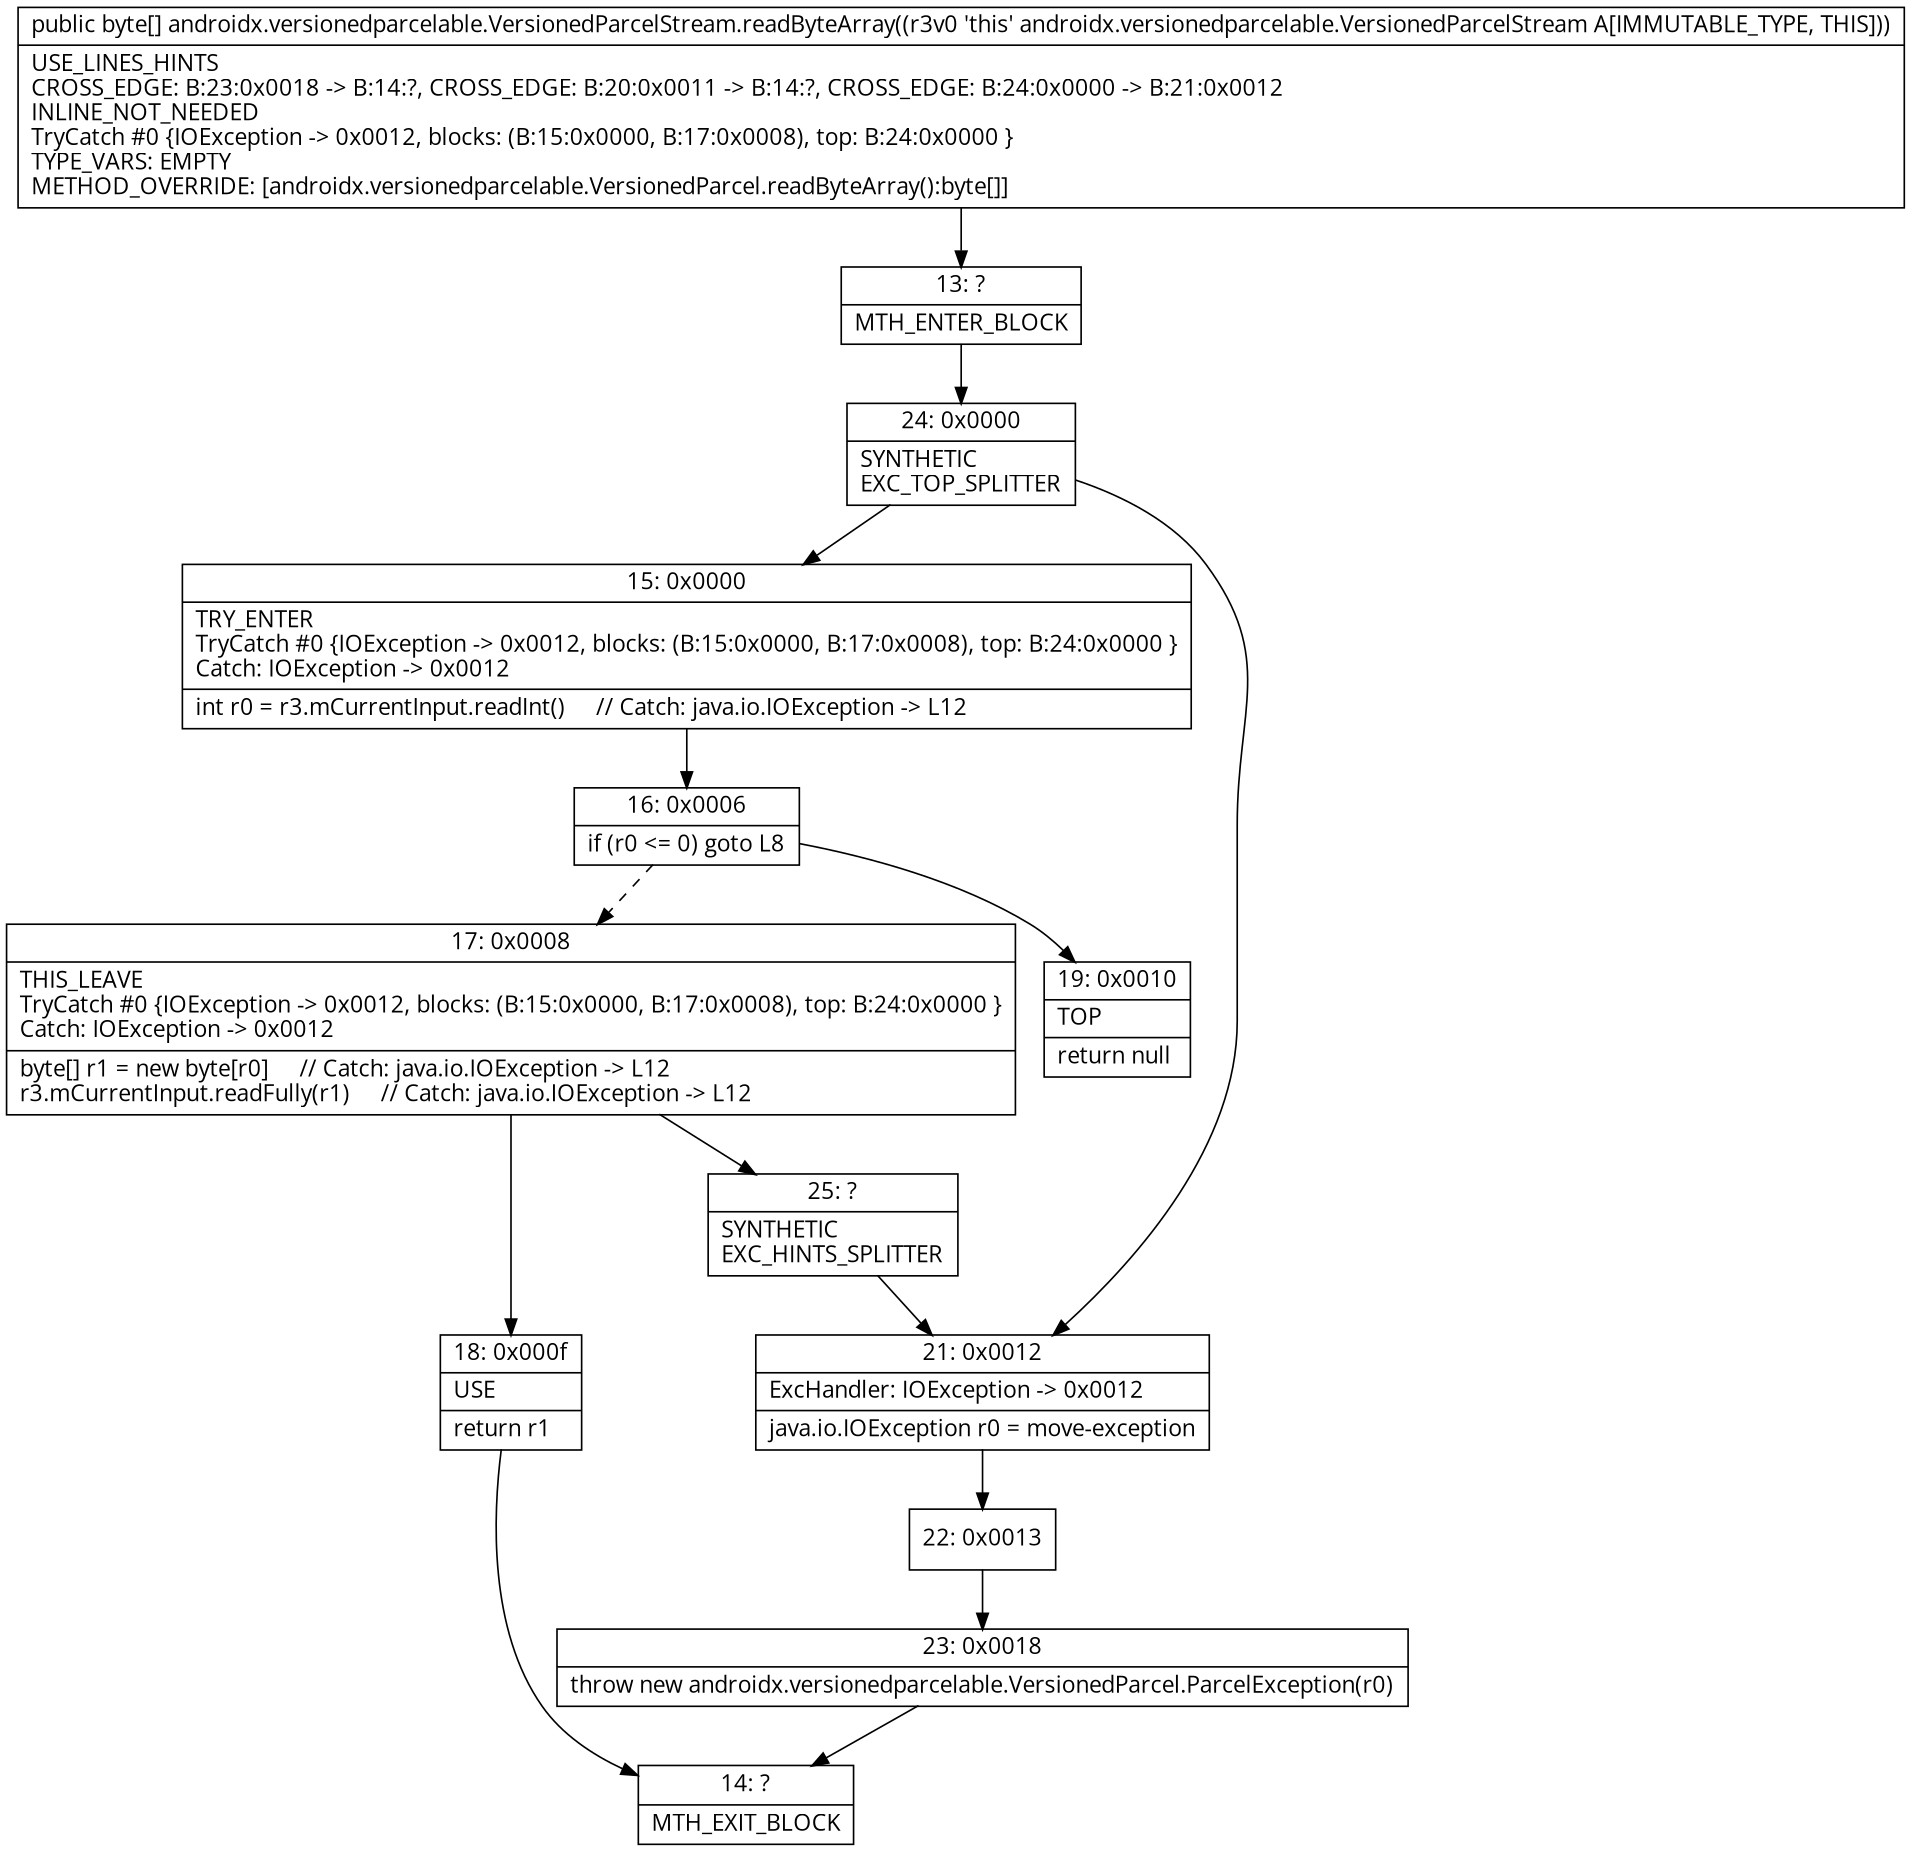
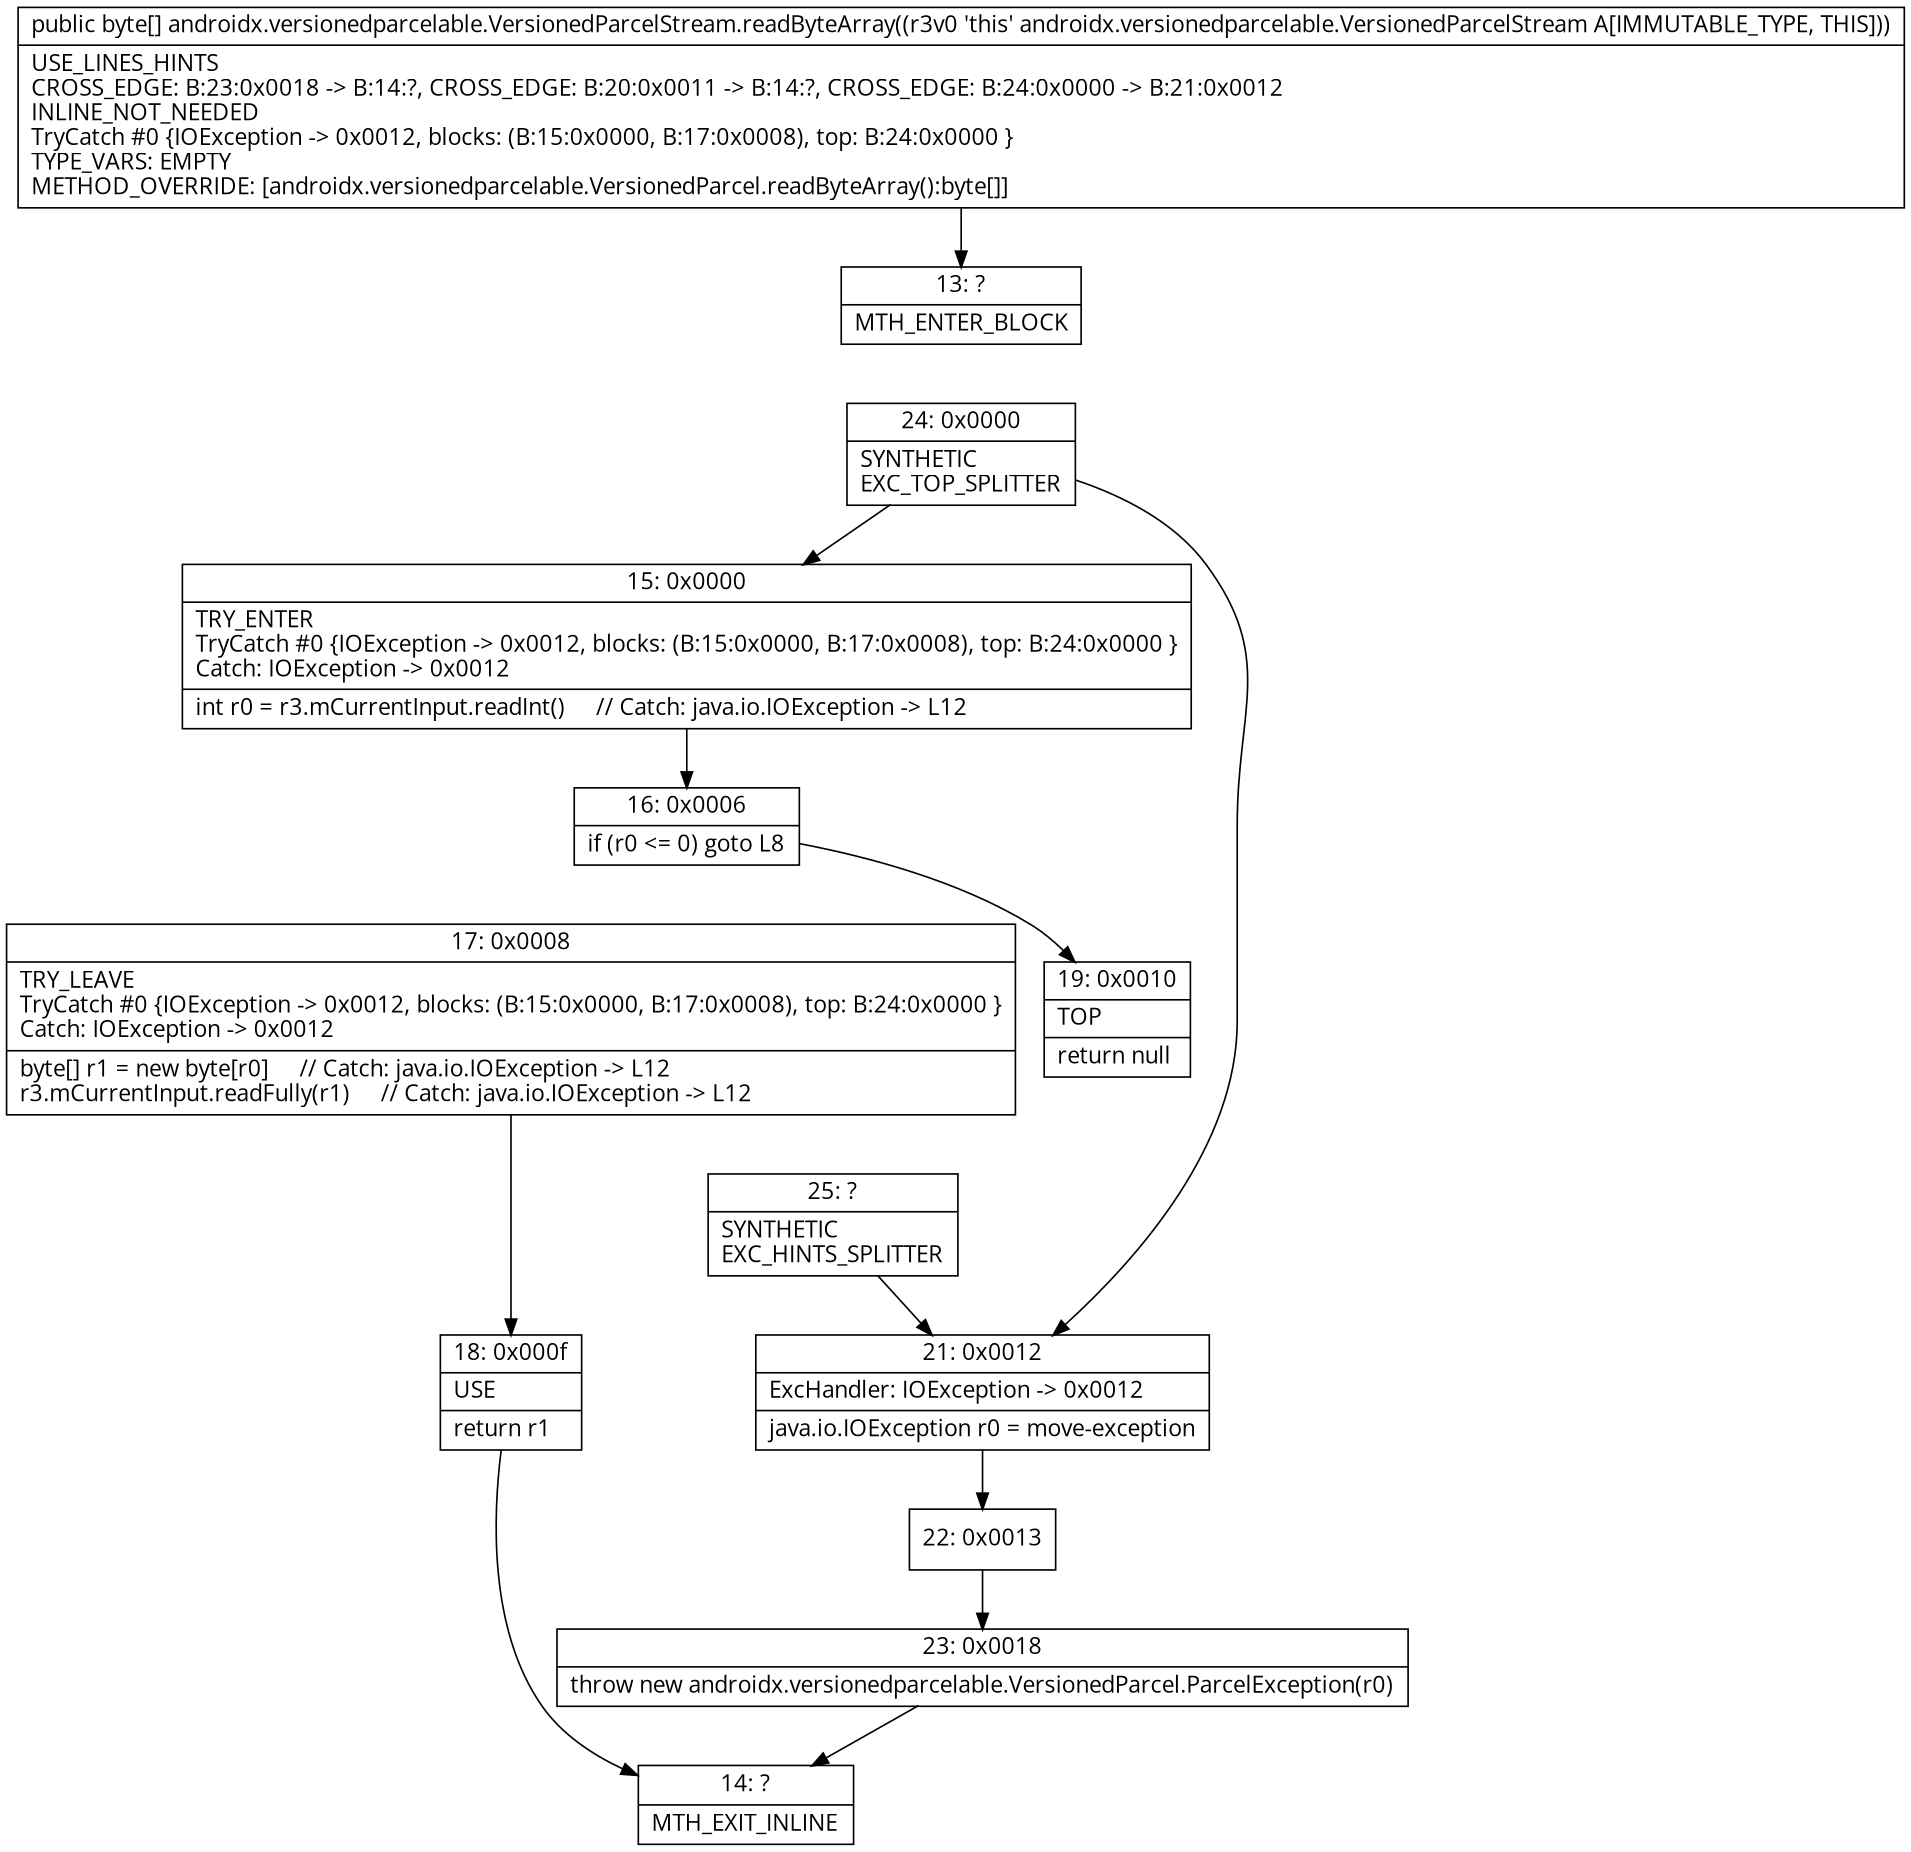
  digraph {
    fontname="Open Sans"
    node [fontname="Open Sans" shape=record]
    edge [fontname="Open Sans"]
    n1 [label="{13\:\ ?|MTH_ENTER_BLOCK\l}"]
    n2 [label="{24\:\ 0x0000|SYNTHETIC\lEXC_TOP_SPLITTER\l}"]
    n3 [label="{15\:\ 0x0000|TRY_ENTER\lTryCatch #0 \{IOException \-\> 0x0012, blocks: (B:15:0x0000, B:17:0x0008), top: B:24:0x0000 \}\lCatch: IOException \-\> 0x0012\l|int r0 = r3.mCurrentInput.readInt()     \/\/ Catch: java.io.IOException \-\> L12\l}"]
    n4 [label="{21\:\ 0x0012|ExcHandler: IOException \-\> 0x0012\l|java.io.IOException r0 = move\-exception\l}"]
    n5 [label="{16\:\ 0x0006|if (r0 \<= 0) goto L8\l}"]
    n6 [label="{22\:\ 0x0013}"]
-   n7 [label="{17\:\ 0x0008|THIS_LEAVE\lTryCatch #0 \{IOException \-\> 0x0012, blocks: (B:15:0x0000, B:17:0x0008), top: B:24:0x0000 \}\lCatch: IOException \-\> 0x0012\l|byte[] r1 = new byte[r0]     \/\/ Catch: java.io.IOException \-\> L12\lr3.mCurrentInput.readFully(r1)     \/\/ Catch: java.io.IOException \-\> L12\l}"]
+   n7 [label="{17\:\ 0x0008|TRY_LEAVE\lTryCatch #0 \{IOException \-\> 0x0012, blocks: (B:15:0x0000, B:17:0x0008), top: B:24:0x0000 \}\lCatch: IOException \-\> 0x0012\l|byte[] r1 = new byte[r0]     \/\/ Catch: java.io.IOException \-\> L12\lr3.mCurrentInput.readFully(r1)     \/\/ Catch: java.io.IOException \-\> L12\l}"]
    n8 [label="{19\:\ 0x0010|TOP\l|return null\l}"]
    n9 [label="{18\:\ 0x000f|USE\l|return r1\l}"]
    n10 [label="{25\:\ ?|SYNTHETIC\lEXC_HINTS_SPLITTER\l}"]
-   n11 [label="{14\:\ ?|MTH_EXIT_BLOCK\l}"]
+   n11 [label="{14\:\ ?|MTH_EXIT_INLINE\l}"]
    n12 [label="{23\:\ 0x0018|throw new androidx.versionedparcelable.VersionedParcel.ParcelException(r0)\l}"]
    n13 [label="{public byte[] androidx.versionedparcelable.VersionedParcelStream.readByteArray((r3v0 'this' androidx.versionedparcelable.VersionedParcelStream A[IMMUTABLE_TYPE, THIS]))  | USE_LINES_HINTS\lCROSS_EDGE: B:23:0x0018 \-\> B:14:?, CROSS_EDGE: B:20:0x0011 \-\> B:14:?, CROSS_EDGE: B:24:0x0000 \-\> B:21:0x0012\lINLINE_NOT_NEEDED\lTryCatch #0 \{IOException \-\> 0x0012, blocks: (B:15:0x0000, B:17:0x0008), top: B:24:0x0000 \}\lTYPE_VARS: EMPTY\lMETHOD_OVERRIDE: [androidx.versionedparcelable.VersionedParcel.readByteArray():byte[]]\l}"]
-   n1 -> n2
    n2 -> n3
    n2 -> n4
    n3 -> n5
    n4 -> n6
-   n5 -> n7 [style=dashed]
    n5 -> n8
    n6 -> n12
    n7 -> n9
-   n7 -> n10
    n9 -> n11
    n10 -> n4
    n12 -> n11
    n13 -> n1
  }
